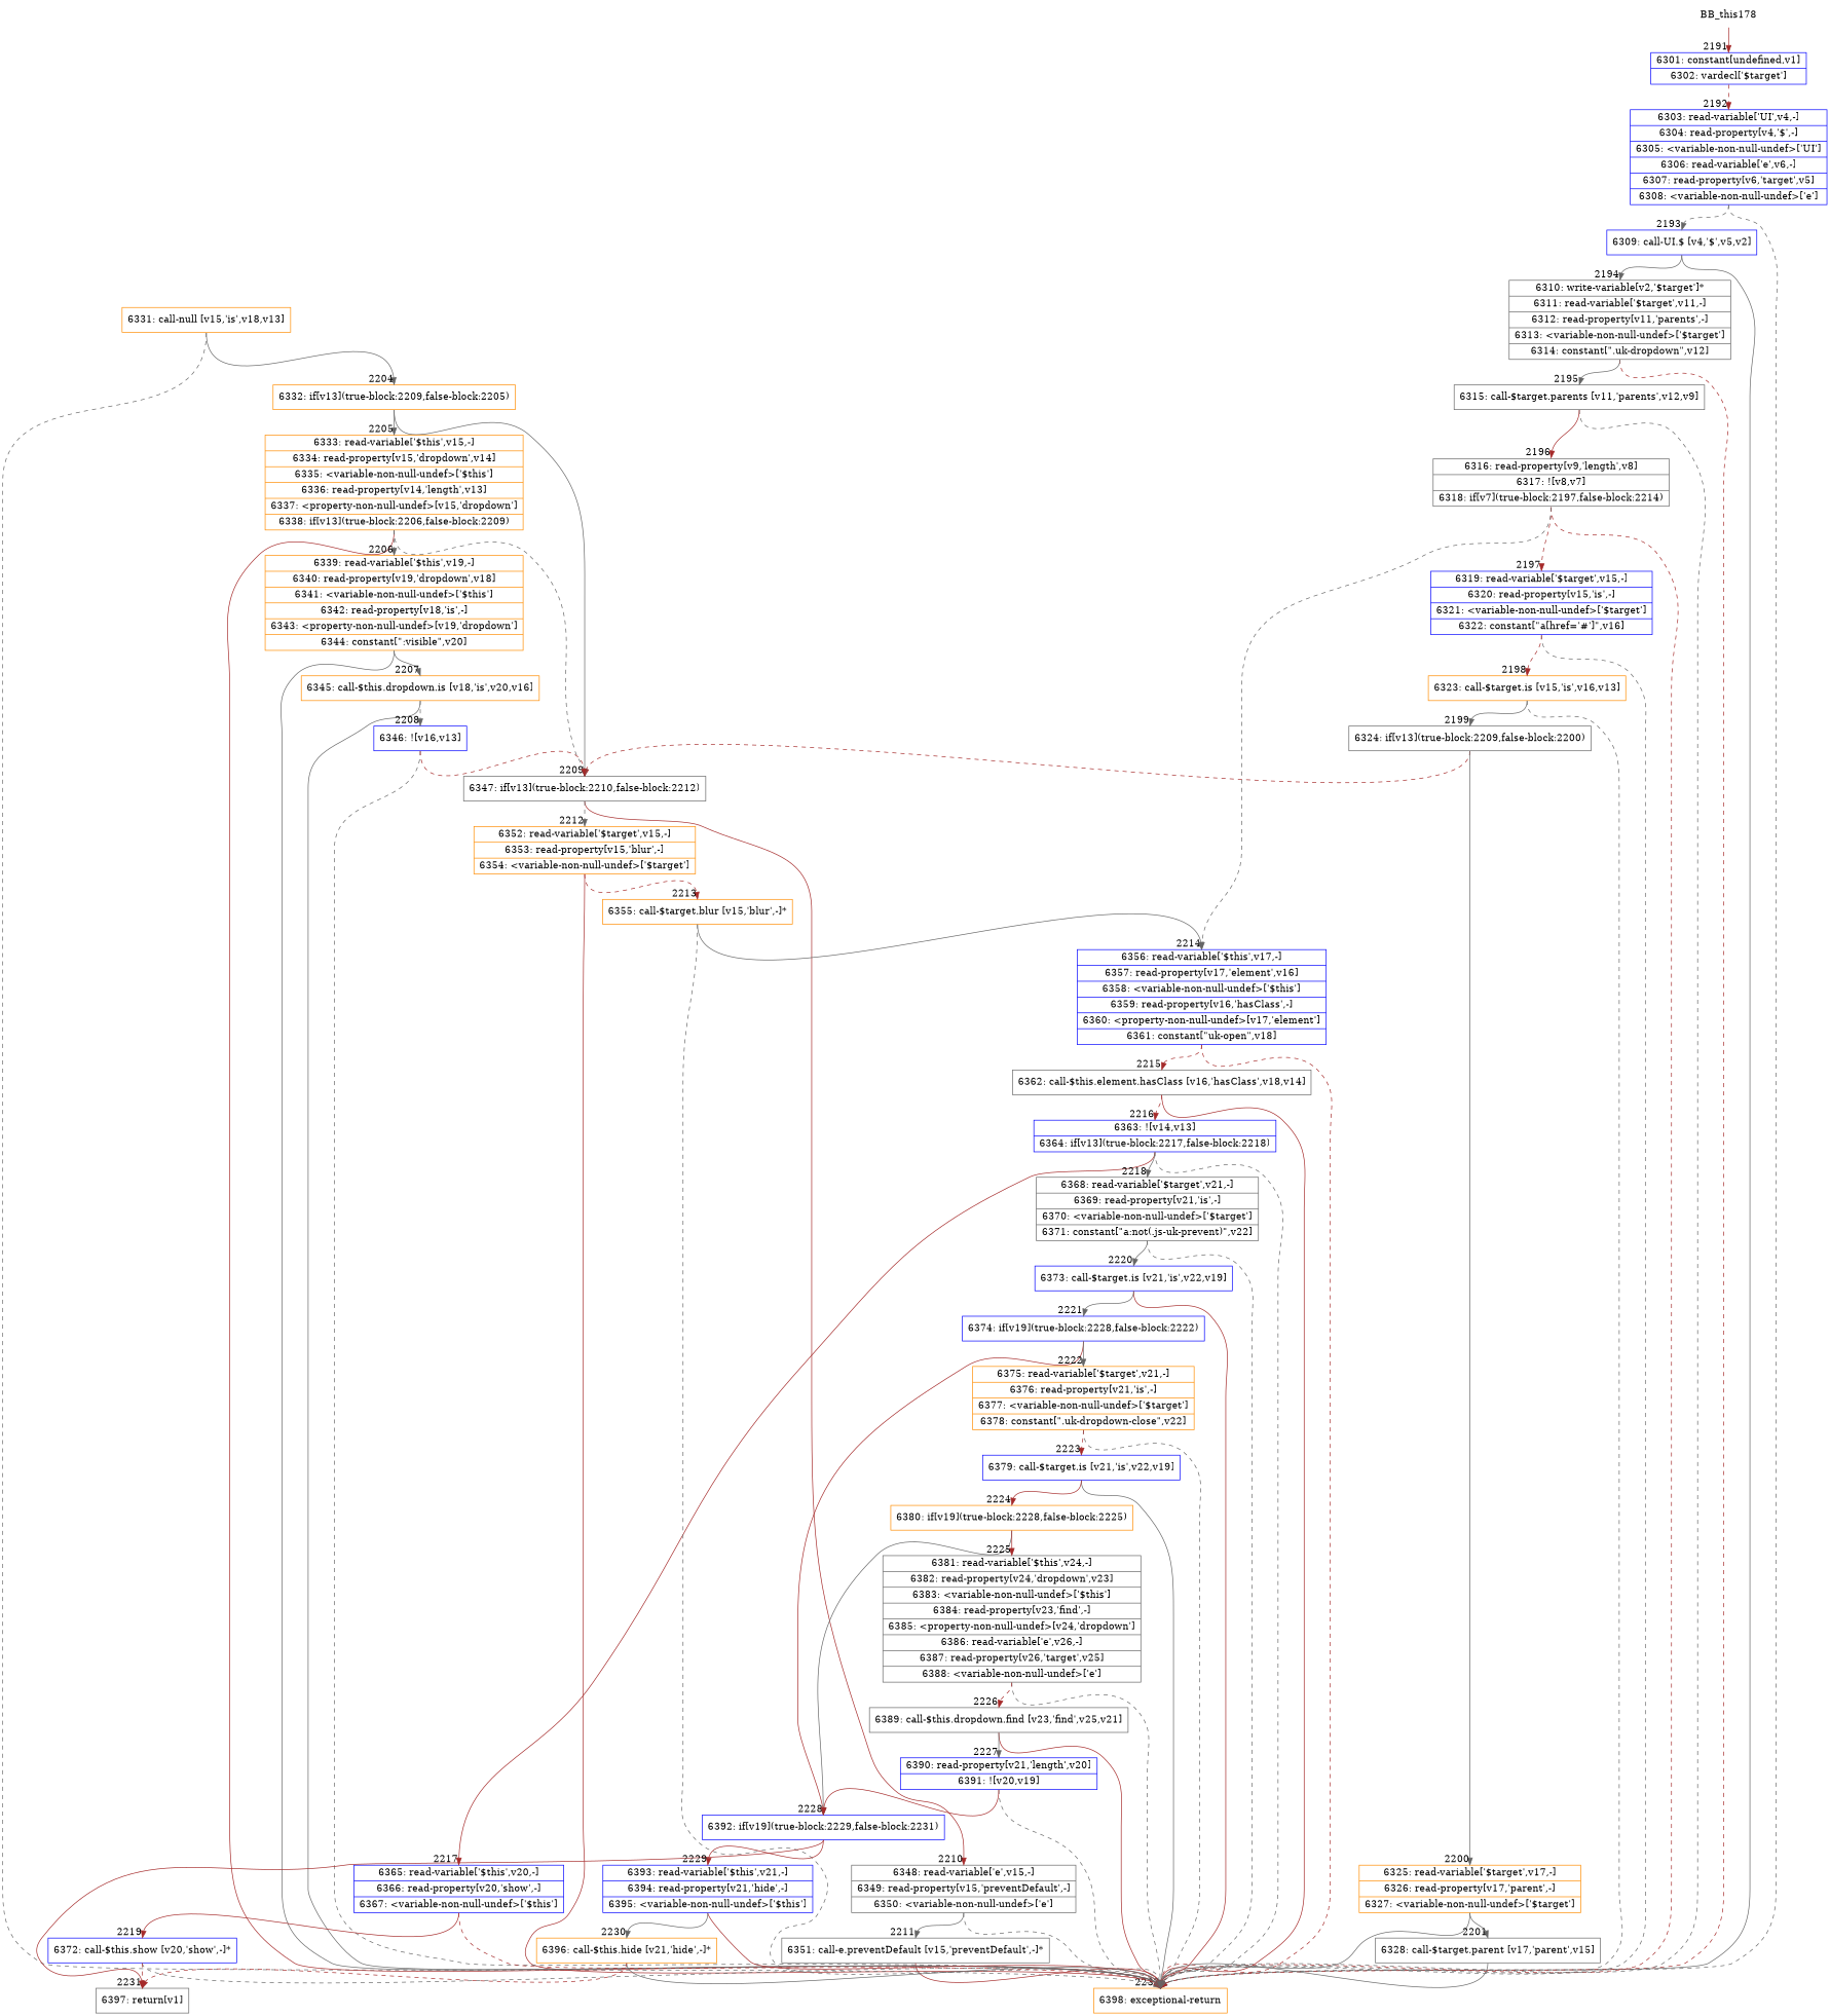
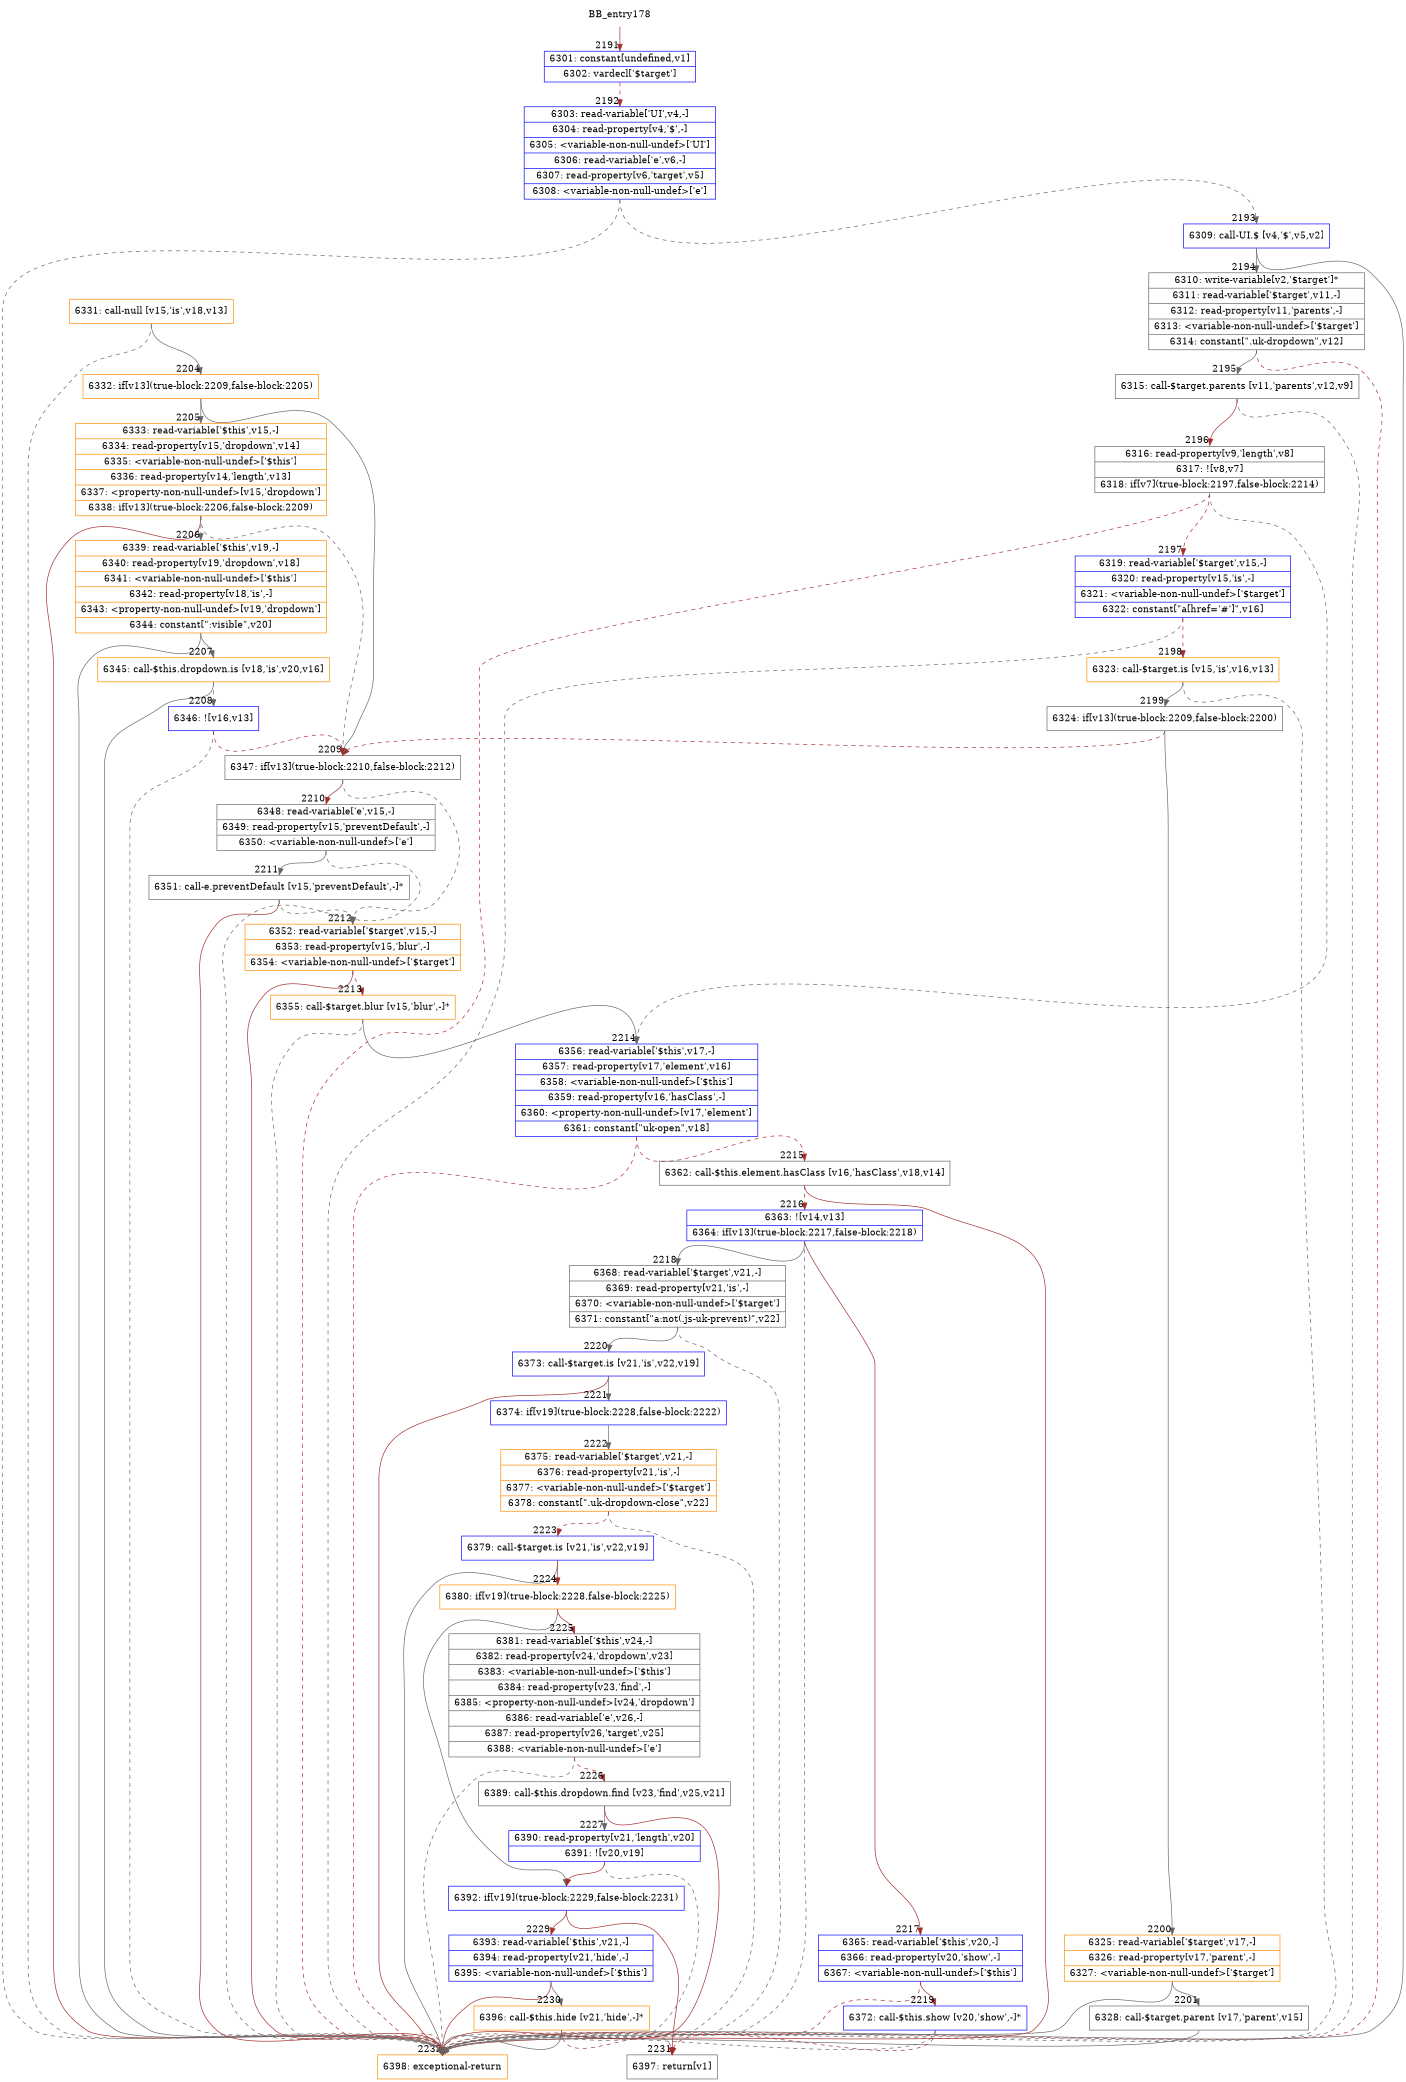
  digraph {
    rankdir=TD
    node [color=blue shape=record]
    edge [color=gray40 headport=n style=solid tailport=s]
-   BB_entry178 [shape=none label=BB_this178]
+   BB_entry178 [shape=none]
    n2 [label="{6301: constant[undefined,v1]|6302: vardecl['$target']}"]
    n3 [label="{6303: read-variable['UI',v4,-]|6304: read-property[v4,'$',-]|6305: \<variable-non-null-undef\>['UI']|6306: read-variable['e',v6,-]|6307: read-property[v6,'target',v5]|6308: \<variable-non-null-undef\>['e']}"]
    n4 [label="{6309: call-UI.$ [v4,'$',v5,v2]}"]
    n5 [color=darkorange label="{6398: exceptional-return}"]
    n6 [color=gray40 label="{6310: write-variable[v2,'$target']*|6311: read-variable['$target',v11,-]|6312: read-property[v11,'parents',-]|6313: \<variable-non-null-undef\>['$target']|6314: constant[\".uk-dropdown\",v12]}"]
    n7 [color=gray40 label="{6315: call-$target.parents [v11,'parents',v12,v9]}"]
    n8 [color=gray40 label="{6316: read-property[v9,'length',v8]|6317: ![v8,v7]|6318: if[v7](true-block:2197,false-block:2214)}"]
    n9 [label="{6319: read-variable['$target',v15,-]|6320: read-property[v15,'is',-]|6321: \<variable-non-null-undef\>['$target']|6322: constant[\"a[href='#']\",v16]}"]
    n10 [label="{6356: read-variable['$this',v17,-]|6357: read-property[v17,'element',v16]|6358: \<variable-non-null-undef\>['$this']|6359: read-property[v16,'hasClass',-]|6360: \<property-non-null-undef\>[v17,'element']|6361: constant[\"uk-open\",v18]}"]
    n11 [color=darkorange label="{6323: call-$target.is [v15,'is',v16,v13]}"]
    n12 [color=gray40 label="{6362: call-$this.element.hasClass [v16,'hasClass',v18,v14]}"]
    n13 [color=gray40 label="{6324: if[v13](true-block:2209,false-block:2200)}"]
    n14 [label="{6363: ![v14,v13]|6364: if[v13](true-block:2217,false-block:2218)}"]
    n15 [color=gray40 label="{6347: if[v13](true-block:2210,false-block:2212)}"]
    n16 [color=darkorange label="{6325: read-variable['$target',v17,-]|6326: read-property[v17,'parent',-]|6327: \<variable-non-null-undef\>['$target']}"]
    n17 [color=gray40 label="{6348: read-variable['e',v15,-]|6349: read-property[v15,'preventDefault',-]|6350: \<variable-non-null-undef\>['e']}"]
    n18 [color=darkorange label="{6352: read-variable['$target',v15,-]|6353: read-property[v15,'blur',-]|6354: \<variable-non-null-undef\>['$target']}"]
    n19 [color=gray40 label="{6328: call-$target.parent [v17,'parent',v15]}"]
    n20 [color=gray40 label="{6351: call-e.preventDefault [v15,'preventDefault',-]*}"]
    n21 [color=darkorange label="{6355: call-$target.blur [v15,'blur',-]*}"]
    n22 [color=darkorange label="{6331: call-null [v15,'is',v18,v13]}"]
    n23 [color=darkorange label="{6332: if[v13](true-block:2209,false-block:2205)}"]
    n24 [color=darkorange label="{6333: read-variable['$this',v15,-]|6334: read-property[v15,'dropdown',v14]|6335: \<variable-non-null-undef\>['$this']|6336: read-property[v14,'length',v13]|6337: \<property-non-null-undef\>[v15,'dropdown']|6338: if[v13](true-block:2206,false-block:2209)}"]
    n25 [color=darkorange label="{6339: read-variable['$this',v19,-]|6340: read-property[v19,'dropdown',v18]|6341: \<variable-non-null-undef\>['$this']|6342: read-property[v18,'is',-]|6343: \<property-non-null-undef\>[v19,'dropdown']|6344: constant[\":visible\",v20]}"]
    n26 [color=darkorange label="{6345: call-$this.dropdown.is [v18,'is',v20,v16]}"]
    n27 [label="{6346: ![v16,v13]}"]
    n28 [label="{6365: read-variable['$this',v20,-]|6366: read-property[v20,'show',-]|6367: \<variable-non-null-undef\>['$this']}"]
    n29 [color=gray40 label="{6368: read-variable['$target',v21,-]|6369: read-property[v21,'is',-]|6370: \<variable-non-null-undef\>['$target']|6371: constant[\"a:not(.js-uk-prevent)\",v22]}"]
    n30 [label="{6372: call-$this.show [v20,'show',-]*}"]
    n31 [label="{6373: call-$target.is [v21,'is',v22,v19]}"]
    n32 [color=gray40 label="{6397: return[v1]}"]
    n33 [label="{6374: if[v19](true-block:2228,false-block:2222)}"]
    n34 [label="{6392: if[v19](true-block:2229,false-block:2231)}"]
    n35 [color=darkorange label="{6375: read-variable['$target',v21,-]|6376: read-property[v21,'is',-]|6377: \<variable-non-null-undef\>['$target']|6378: constant[\".uk-dropdown-close\",v22]}"]
    n36 [label="{6393: read-variable['$this',v21,-]|6394: read-property[v21,'hide',-]|6395: \<variable-non-null-undef\>['$this']}"]
    n37 [label="{6379: call-$target.is [v21,'is',v22,v19]}"]
    n38 [color=darkorange label="{6396: call-$this.hide [v21,'hide',-]*}"]
    n39 [color=darkorange label="{6380: if[v19](true-block:2228,false-block:2225)}"]
    n40 [color=gray40 label="{6381: read-variable['$this',v24,-]|6382: read-property[v24,'dropdown',v23]|6383: \<variable-non-null-undef\>['$this']|6384: read-property[v23,'find',-]|6385: \<property-non-null-undef\>[v24,'dropdown']|6386: read-variable['e',v26,-]|6387: read-property[v26,'target',v25]|6388: \<variable-non-null-undef\>['e']}"]
    n41 [color=gray40 label="{6389: call-$this.dropdown.find [v23,'find',v25,v21]}"]
    n42 [label="{6390: read-property[v21,'length',v20]|6391: ![v20,v19]}"]
    BB_entry178 -> n2 [color=brown headlabel="    2191"]
    n2 -> n3 [color=brown headlabel="      2192" style=dashed]
    n3 -> n4 [headlabel="      2193" style=dashed]
    n3 -> n5 [headlabel="      2232" style=dashed]
    n4 -> n5
    n4 -> n6 [headlabel="      2194"]
    n6 -> n5 [color=brown style=dashed]
    n6 -> n7 [headlabel="      2195"]
    n7 -> n5 [style=dashed]
    n7 -> n8 [color=brown headlabel="      2196"]
    n8 -> n5 [color=brown style=dashed]
    n8 -> n9 [color=brown headlabel="      2197" style=dashed]
    n8 -> n10 [headlabel="      2214" style=dashed]
    n9 -> n5 [style=dashed]
    n9 -> n11 [color=brown headlabel="      2198" style=dashed]
    n10 -> n5 [color=brown style=dashed]
    n10 -> n12 [color=brown headlabel="      2215" style=dashed]
    n11 -> n5 [style=dashed]
    n11 -> n13 [headlabel="      2199"]
    n12 -> n5 [color=brown]
    n12 -> n14 [color=brown headlabel="      2216" style=dashed]
    n13 -> n15 [color=brown headlabel="      2209" style=dashed]
    n13 -> n16 [headlabel="      2200"]
    n14 -> n5 [style=dashed]
    n14 -> n28 [color=brown headlabel="      2217"]
    n14 -> n29 [headlabel="      2218"]
    n15 -> n17 [color=brown headlabel="      2210"]
    n15 -> n18 [headlabel="      2212" style=dashed]
    n16 -> n5
    n16 -> n19 [headlabel="      2201"]
    n17 -> n5 [style=dashed]
    n17 -> n20 [headlabel="      2211"]
    n18 -> n5 [color=brown]
    n18 -> n21 [color=brown headlabel="      2213" style=dashed]
    n19 -> n5
    n20 -> n5 [color=brown]
+   n20 -> n18 [style=dashed]
    n21 -> n5 [style=dashed]
    n21 -> n10
    n22 -> n5 [style=dashed]
    n22 -> n23 [headlabel="      2204"]
    n23 -> n15
    n23 -> n24 [headlabel="      2205"]
    n24 -> n5 [color=brown]
    n24 -> n15 [style=dashed]
    n24 -> n25 [headlabel="      2206" style=dashed]
    n25 -> n5
    n25 -> n26 [headlabel="      2207"]
    n26 -> n5
    n26 -> n27 [headlabel="      2208" style=dashed]
    n27 -> n5 [style=dashed]
    n27 -> n15 [color=brown style=dashed]
    n28 -> n5 [color=brown style=dashed]
    n28 -> n30 [color=brown headlabel="      2219"]
    n29 -> n5 [style=dashed]
    n29 -> n31 [headlabel="      2220"]
    n30 -> n5 [style=dashed]
    n30 -> n32 [color=brown headlabel="      2231" style=dashed]
    n31 -> n5 [color=brown]
    n31 -> n33 [headlabel="      2221"]
-   n33 -> n34 [color=brown headlabel="      2228"]
    n33 -> n35 [headlabel="      2222"]
    n34 -> n32 [color=brown]
    n34 -> n36 [color=brown headlabel="      2229"]
    n35 -> n5 [style=dashed]
    n35 -> n37 [color=brown headlabel="      2223" style=dashed]
    n36 -> n5 [color=brown]
    n36 -> n38 [headlabel="      2230"]
    n37 -> n5
    n37 -> n39 [color=brown headlabel="      2224"]
    n38 -> n5
    n38 -> n32 [color=brown style=dashed]
    n39 -> n34
    n39 -> n40 [color=brown headlabel="      2225"]
    n40 -> n5 [style=dashed]
    n40 -> n41 [color=brown headlabel="      2226" style=dashed]
    n41 -> n5 [color=brown]
    n41 -> n42 [headlabel="      2227"]
    n42 -> n5 [style=dashed]
    n42 -> n34 [color=brown]
  }
